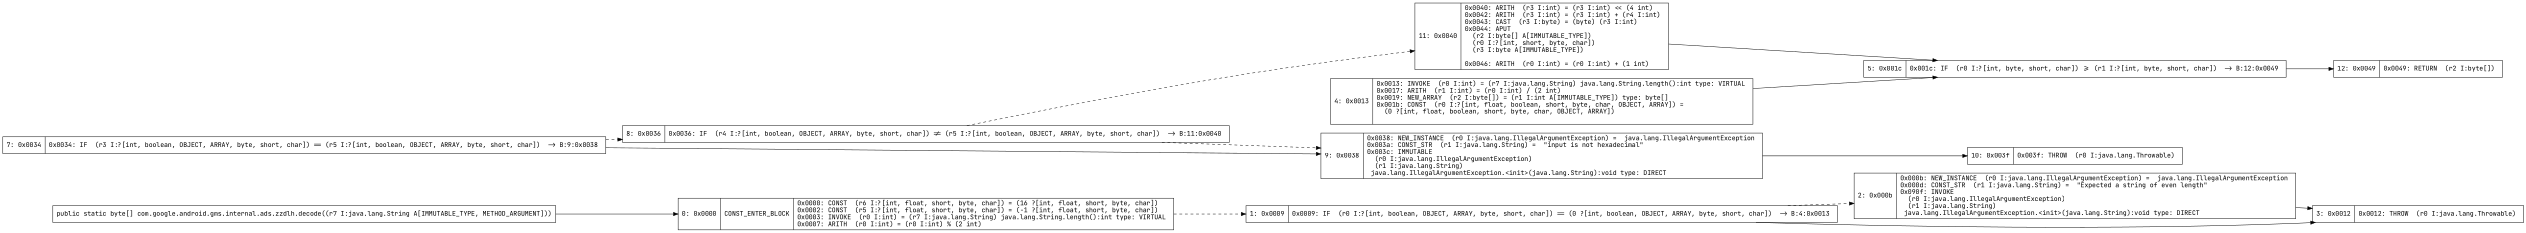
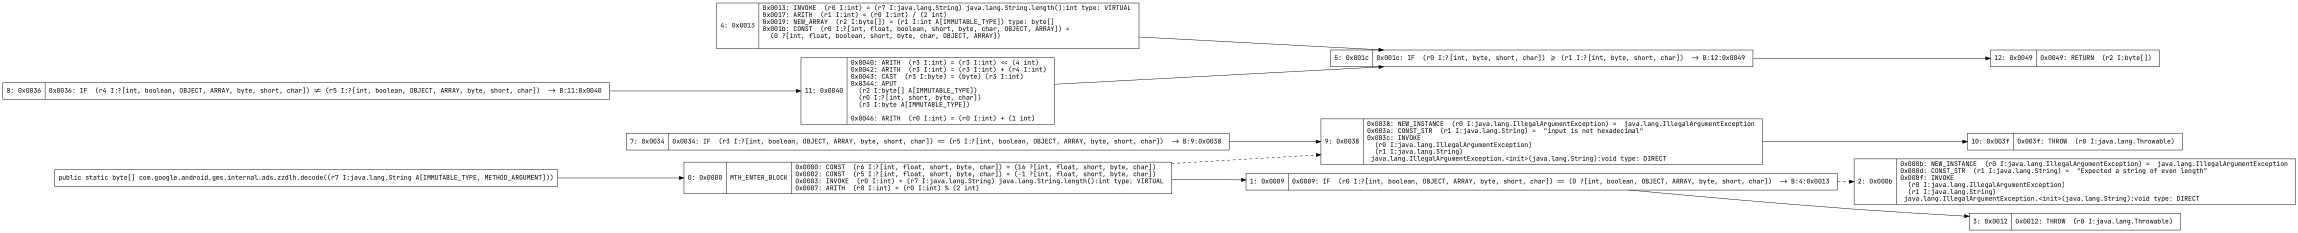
  digraph {
    fontname="JetBrains Mono"
    rankdir=LR
    node [fontname="JetBrains Mono" shape=record]
    edge [fontname="JetBrains Mono"]
-   n1 [label="{0\:\ 0x0000|CONST_ENTER_BLOCK\l|0x0000: CONST  (r6 I:?[int, float, short, byte, char]) = (16 ?[int, float, short, byte, char]) \l0x0002: CONST  (r5 I:?[int, float, short, byte, char]) = (\-1 ?[int, float, short, byte, char]) \l0x0003: INVOKE  (r0 I:int) = (r7 I:java.lang.String) java.lang.String.length():int type: VIRTUAL \l0x0007: ARITH  (r0 I:int) = (r0 I:int) % (2 int) \l}"]
+   n1 [label="{0\:\ 0x0000|MTH_ENTER_BLOCK\l|0x0000: CONST  (r6 I:?[int, float, short, byte, char]) = (16 ?[int, float, short, byte, char]) \l0x0002: CONST  (r5 I:?[int, float, short, byte, char]) = (\-1 ?[int, float, short, byte, char]) \l0x0003: INVOKE  (r0 I:int) = (r7 I:java.lang.String) java.lang.String.length():int type: VIRTUAL \l0x0007: ARITH  (r0 I:int) = (r0 I:int) % (2 int) \l}"]
    n2 [label="{1\:\ 0x0009|0x0009: IF  (r0 I:?[int, boolean, OBJECT, ARRAY, byte, short, char]) == (0 ?[int, boolean, OBJECT, ARRAY, byte, short, char])  \-\> B:4:0x0013 \l}"]
-   n3 [label="{2\:\ 0x000b|0x000b: NEW_INSTANCE  (r0 I:java.lang.IllegalArgumentException) =  java.lang.IllegalArgumentException \l0x000d: CONST_STR  (r1 I:java.lang.String) =  \"Expected a string of even length\" \l0x090f: INVOKE  \l  (r0 I:java.lang.IllegalArgumentException)\l  (r1 I:java.lang.String)\l java.lang.IllegalArgumentException.\<init\>(java.lang.String):void type: DIRECT \l}"]
+   n3 [label="{2\:\ 0x000b|0x000b: NEW_INSTANCE  (r0 I:java.lang.IllegalArgumentException) =  java.lang.IllegalArgumentException \l0x000d: CONST_STR  (r1 I:java.lang.String) =  \"Expected a string of even length\" \l0x000f: INVOKE  \l  (r0 I:java.lang.IllegalArgumentException)\l  (r1 I:java.lang.String)\l java.lang.IllegalArgumentException.\<init\>(java.lang.String):void type: DIRECT \l}"]
    n4 [label="{3\:\ 0x0012|0x0012: THROW  (r0 I:java.lang.Throwable) \l}"]
    n5 [label="{4\:\ 0x0013|0x0013: INVOKE  (r0 I:int) = (r7 I:java.lang.String) java.lang.String.length():int type: VIRTUAL \l0x0017: ARITH  (r1 I:int) = (r0 I:int) \/ (2 int) \l0x0019: NEW_ARRAY  (r2 I:byte[]) = (r1 I:int A[IMMUTABLE_TYPE]) type: byte[] \l0x001b: CONST  (r0 I:?[int, float, boolean, short, byte, char, OBJECT, ARRAY]) = \l  (0 ?[int, float, boolean, short, byte, char, OBJECT, ARRAY])\l \l}"]
    n6 [label="{5\:\ 0x001c|0x001c: IF  (r0 I:?[int, byte, short, char]) \>= (r1 I:?[int, byte, short, char])  \-\> B:12:0x0049 \l}"]
    n7 [label="{12\:\ 0x0049|0x0049: RETURN  (r2 I:byte[]) \l}"]
    n8 [label="{7\:\ 0x0034|0x0034: IF  (r3 I:?[int, boolean, OBJECT, ARRAY, byte, short, char]) == (r5 I:?[int, boolean, OBJECT, ARRAY, byte, short, char])  \-\> B:9:0x0038 \l}"]
    n9 [label="{8\:\ 0x0036|0x0036: IF  (r4 I:?[int, boolean, OBJECT, ARRAY, byte, short, char]) != (r5 I:?[int, boolean, OBJECT, ARRAY, byte, short, char])  \-\> B:11:0x0040 \l}"]
-   n10 [label="{9\:\ 0x0038|0x0038: NEW_INSTANCE  (r0 I:java.lang.IllegalArgumentException) =  java.lang.IllegalArgumentException \l0x003a: CONST_STR  (r1 I:java.lang.String) =  \"input is not hexadecimal\" \l0x003c: IMMUTABLE  \l  (r0 I:java.lang.IllegalArgumentException)\l  (r1 I:java.lang.String)\l java.lang.IllegalArgumentException.\<init\>(java.lang.String):void type: DIRECT \l}"]
-   n11 [label="{11\:\ 0x0040|0x0040: ARITH  (r3 I:int) = (r3 I:int) \<\< (4 int) \l0x0042: ARITH  (r3 I:int) = (r3 I:int) + (r4 I:int) \l0x0043: CAST  (r3 I:byte) = (byte) (r3 I:int) \l0x0044: APUT  \l  (r2 I:byte[] A[IMMUTABLE_TYPE])\l  (r0 I:?[int, short, byte, char])\l  (r3 I:byte A[IMMUTABLE_TYPE])\l \l0x0046: ARITH  (r0 I:int) = (r0 I:int) + (1 int) \l}"]
+   n10 [label="{9\:\ 0x0038|0x0038: NEW_INSTANCE  (r0 I:java.lang.IllegalArgumentException) =  java.lang.IllegalArgumentException \l0x003a: CONST_STR  (r1 I:java.lang.String) =  \"input is not hexadecimal\" \l0x003c: INVOKE  \l  (r0 I:java.lang.IllegalArgumentException)\l  (r1 I:java.lang.String)\l java.lang.IllegalArgumentException.\<init\>(java.lang.String):void type: DIRECT \l}"]
+   n11 [label="{11\:\ 0x0040|0x0040: ARITH  (r3 I:int) = (r3 I:int) \<\< (4 int) \l0x0042: ARITH  (r3 I:int) = (r3 I:int) + (r4 I:int) \l0x0043: CAST  (r3 I:byte) = (byte) (r3 I:int) \l0x0344: APUT  \l  (r2 I:byte[] A[IMMUTABLE_TYPE])\l  (r0 I:?[int, short, byte, char])\l  (r3 I:byte A[IMMUTABLE_TYPE])\l \l0x0046: ARITH  (r0 I:int) = (r0 I:int) + (1 int) \l}"]
    n12 [label="{10\:\ 0x003f|0x003f: THROW  (r0 I:java.lang.Throwable) \l}"]
    n13 [label="{public static byte[] com.google.android.gms.internal.ads.zzdlh.decode((r7 I:java.lang.String A[IMMUTABLE_TYPE, METHOD_ARGUMENT])) }"]
-   n1 -> n2 [style=dashed]
+   n1 -> n2
    n2 -> n3 [style=dashed]
    n2 -> n4
-   n3 -> n4
    n5 -> n6
    n6 -> n7
-   n8 -> n9 [style=dashed]
    n8 -> n10
-   n9 -> n10 [style=dashed]
-   n9 -> n11 [style=dashed]
+   n1 -> n10 [style=dashed]
+   n9 -> n11
    n10 -> n12
    n11 -> n6
    n13 -> n1
  }
